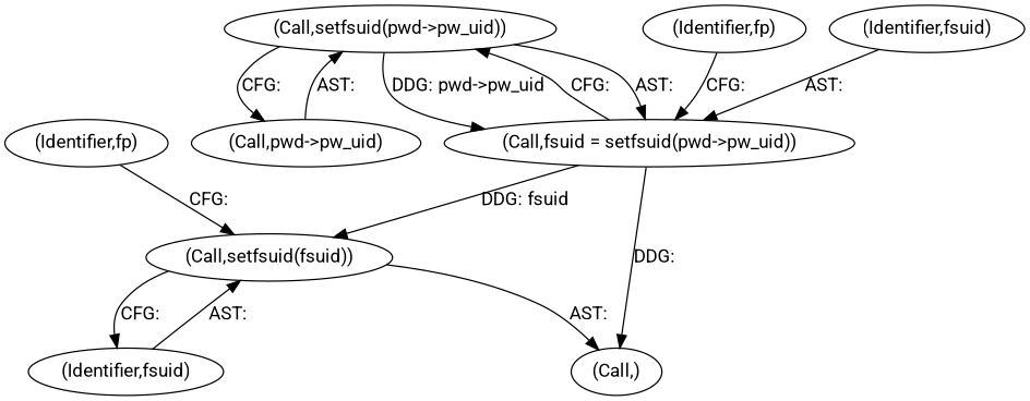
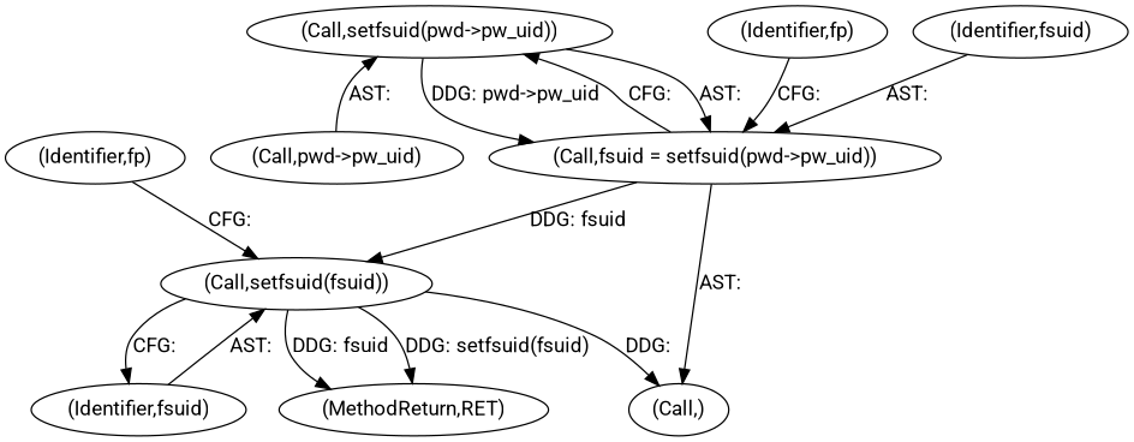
  digraph {
    fontname=Roboto
    node [fontname=Roboto]
    edge [fontname=Roboto]
    n1 [label="(Call,setfsuid(pwd->pw_uid))"]
    n2 [label="(Call,fsuid = setfsuid(pwd->pw_uid))"]
    n3 [label="(Call,pwd->pw_uid)"]
    n4 [label="(Call,setfsuid(fsuid))"]
    n5 [label="(Call,)"]
+   n6 [label="(MethodReturn,RET)"]
    n7 [label="(Identifier,fsuid)"]
    n8 [label="(Identifier,fp)"]
    n9 [label="(Identifier,fsuid)"]
    n10 [label="(Identifier,fp)"]
    n1 -> n2 [label="AST: "]
    n1 -> n2 [label="DDG: pwd->pw_uid"]
-   n1 -> n3 [label="CFG: "]
    n2 -> n1 [label="CFG: "]
    n2 -> n4 [label="DDG: fsuid"]
-   n2 -> n5 [label="DDG: "]
+   n2 -> n5 [label="AST: "]
    n3 -> n1 [label="AST: "]
-   n4 -> n5 [label="AST: "]
+   n4 -> n5 [label="DDG: "]
+   n4 -> n6 [label="DDG: setfsuid(fsuid)"]
+   n4 -> n6 [label="DDG: fsuid"]
    n4 -> n7 [label="CFG: "]
    n7 -> n4 [label="AST: "]
    n8 -> n2 [label="CFG: "]
    n9 -> n2 [label="AST: "]
    n10 -> n4 [label="CFG: "]
  }
